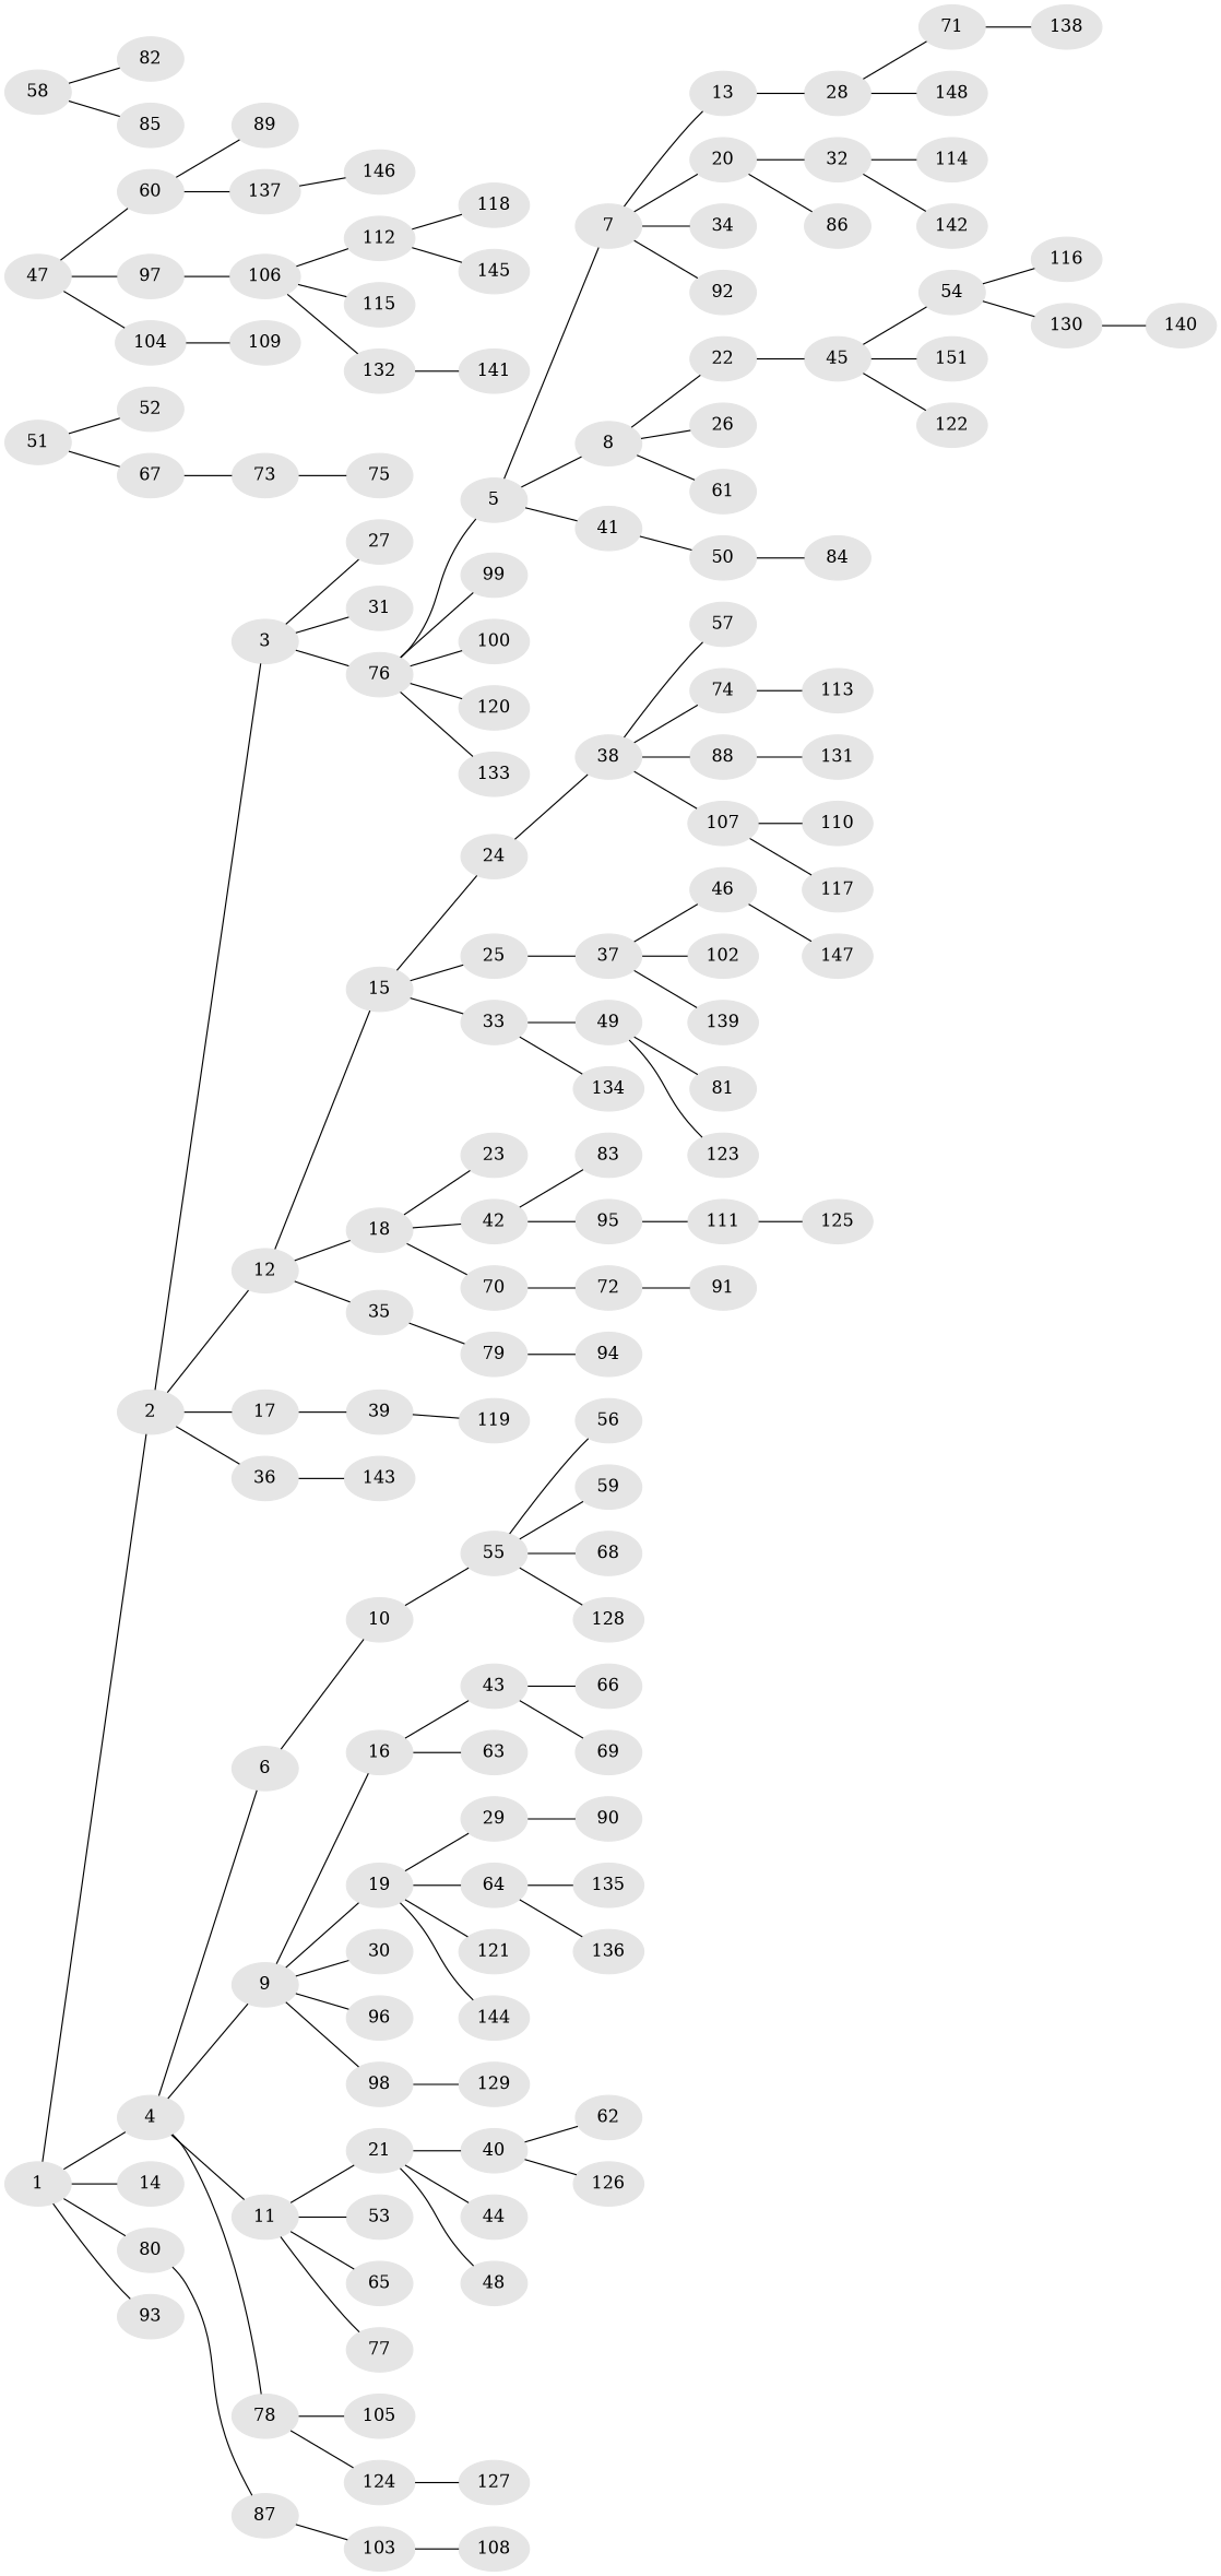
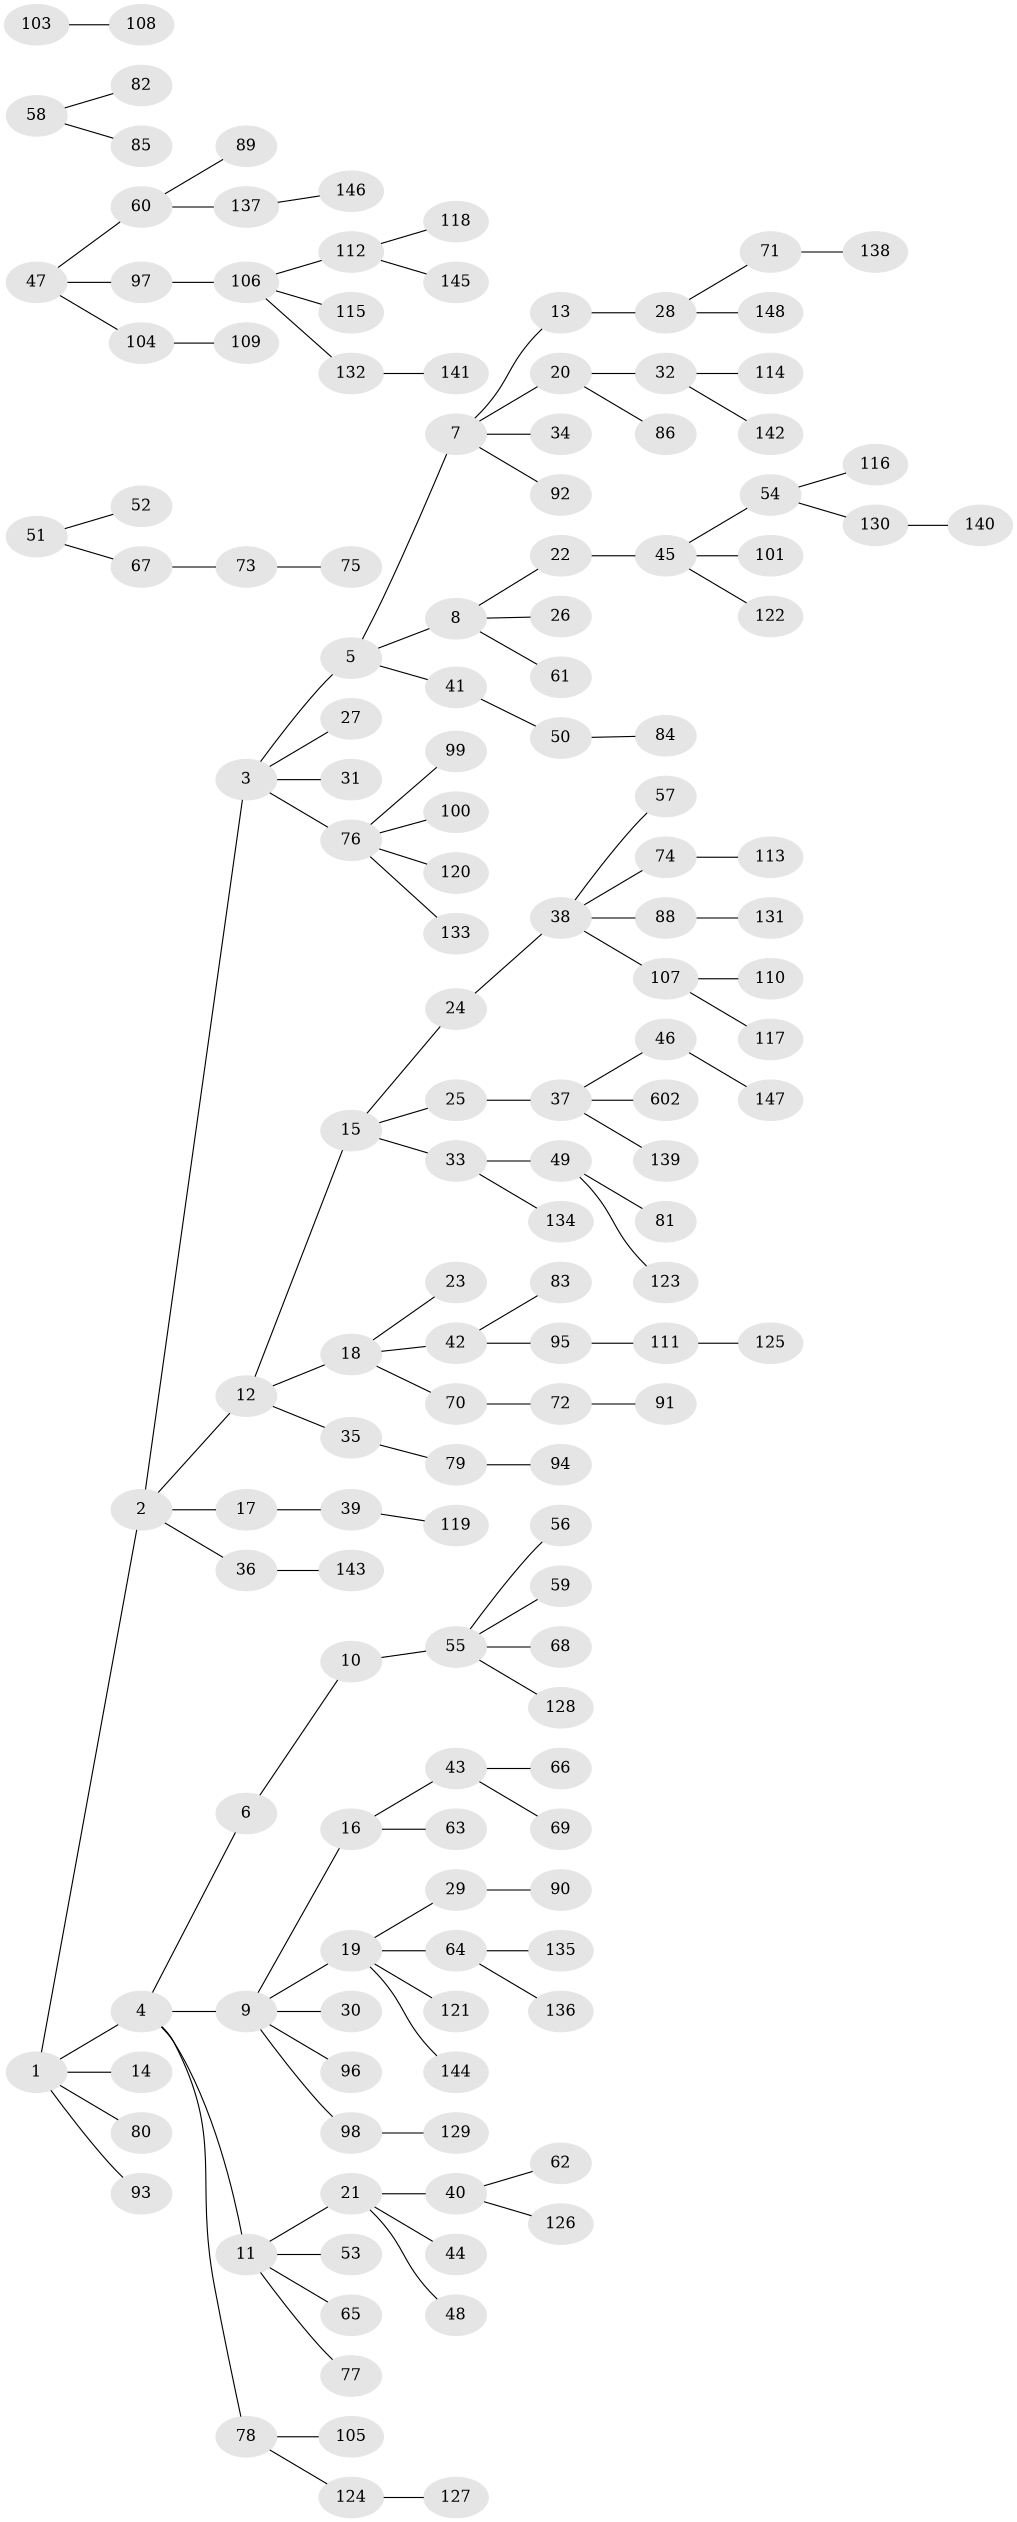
  graph {
    rankdir=LR
    node [color=gray90 style=filled]
    1
    2
    4
    14
    80
    93
    3
    12
    17
    36
    6
    9
    11
    78
-   87
    5
    27
    31
    76
    15
    18
    35
    39
    143
    7
    8
    41
    99
    100
    120
    133
    10
    16
    19
    30
    96
    98
    21
    53
    65
    77
    105
    124
    13
    20
    34
    92
    22
    26
    61
    50
    55
    28
    32
    86
    45
    43
    63
    29
    64
    121
    144
    51
    52
    67
    129
    56
    59
    68
    128
    40
    44
    48
    24
    25
    33
    23
    42
    70
    79
    71
    148
    38
    37
    49
    134
    66
    69
    119
    83
    95
    72
    90
    135
    136
    114
    142
    62
    126
    54
-   101 [label=151]
+   101
    122
    57
    74
    88
    107
    47
    60
    97
    104
    46
-   102
+   102 [label=602]
    139
    138
    81
    123
    94
    147
    113
    131
    110
    117
    84
    111
    116
    130
    89
    137
    106
    109
    58
    82
    85
    73
    140
    146
    75
    91
    127
    103
    108
    125
    112
    115
    132
    118
    145
    141
    1 -- 2
    1 -- 4
    1 -- 14
    1 -- 80
    1 -- 93
    2 -- 3
    2 -- 12
    2 -- 17
    2 -- 36
    4 -- 6
    4 -- 9
    4 -- 11
    4 -- 78
-   80 -- 87
-   76 -- 5
+   3 -- 5
    3 -- 27
    3 -- 31
    3 -- 76
    12 -- 15
    12 -- 18
    12 -- 35
    17 -- 39
    36 -- 143
    6 -- 10
    9 -- 16
    9 -- 19
    9 -- 30
    9 -- 96
    9 -- 98
    11 -- 21
    11 -- 53
    11 -- 65
    11 -- 77
    78 -- 105
    78 -- 124
-   87 -- 103
    5 -- 7
    5 -- 8
    5 -- 41
    76 -- 99
    76 -- 100
    76 -- 120
    76 -- 133
    15 -- 24
    15 -- 25
    15 -- 33
    18 -- 23
    18 -- 42
    18 -- 70
    35 -- 79
    39 -- 119
    7 -- 13
    7 -- 20
    7 -- 34
    7 -- 92
    8 -- 22
    8 -- 26
    8 -- 61
    41 -- 50
    10 -- 55
    16 -- 43
    16 -- 63
    19 -- 29
    19 -- 64
    19 -- 121
    19 -- 144
    98 -- 129
    21 -- 40
    21 -- 44
    21 -- 48
    124 -- 127
    13 -- 28
    20 -- 32
    20 -- 86
    22 -- 45
    50 -- 84
    55 -- 56
    55 -- 59
    55 -- 68
    55 -- 128
    28 -- 71
    28 -- 148
    32 -- 114
    32 -- 142
    45 -- 54
    45 -- 101
    45 -- 122
    43 -- 66
    43 -- 69
    29 -- 90
    64 -- 135
    64 -- 136
    51 -- 52
    51 -- 67
    67 -- 73
    40 -- 62
    40 -- 126
    24 -- 38
    25 -- 37
    33 -- 49
    33 -- 134
    42 -- 83
    42 -- 95
    70 -- 72
    79 -- 94
    71 -- 138
    38 -- 57
    38 -- 74
    38 -- 88
    38 -- 107
    37 -- 46
    37 -- 102
    37 -- 139
    49 -- 81
    49 -- 123
    95 -- 111
    72 -- 91
    54 -- 116
    54 -- 130
    74 -- 113
    88 -- 131
    107 -- 110
    107 -- 117
    47 -- 60
    47 -- 97
    47 -- 104
    60 -- 89
    60 -- 137
    97 -- 106
    104 -- 109
    46 -- 147
    111 -- 125
    130 -- 140
    137 -- 146
    106 -- 112
    106 -- 115
    106 -- 132
    58 -- 82
    58 -- 85
    73 -- 75
    103 -- 108
    112 -- 118
    112 -- 145
    132 -- 141
  }
